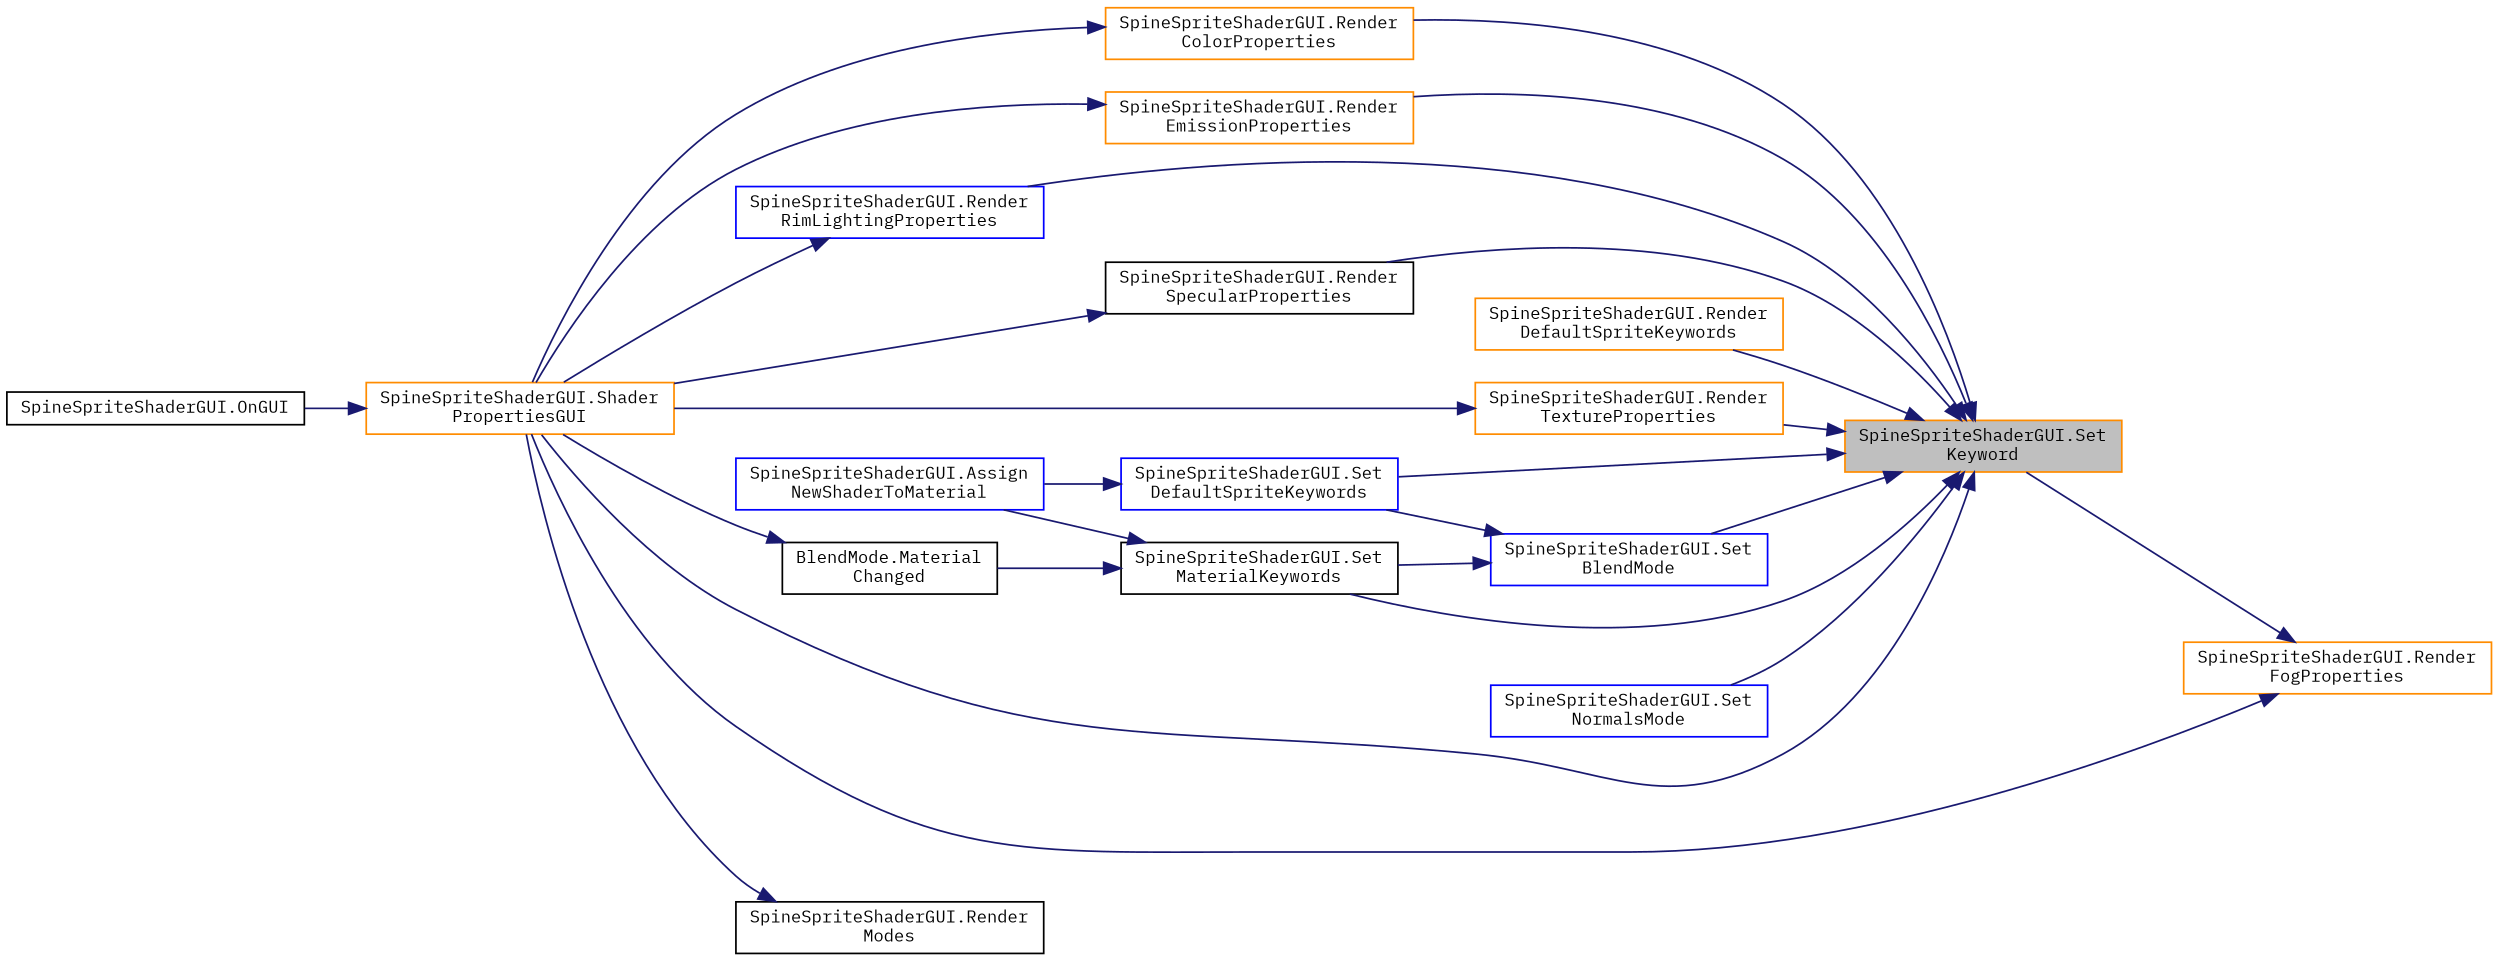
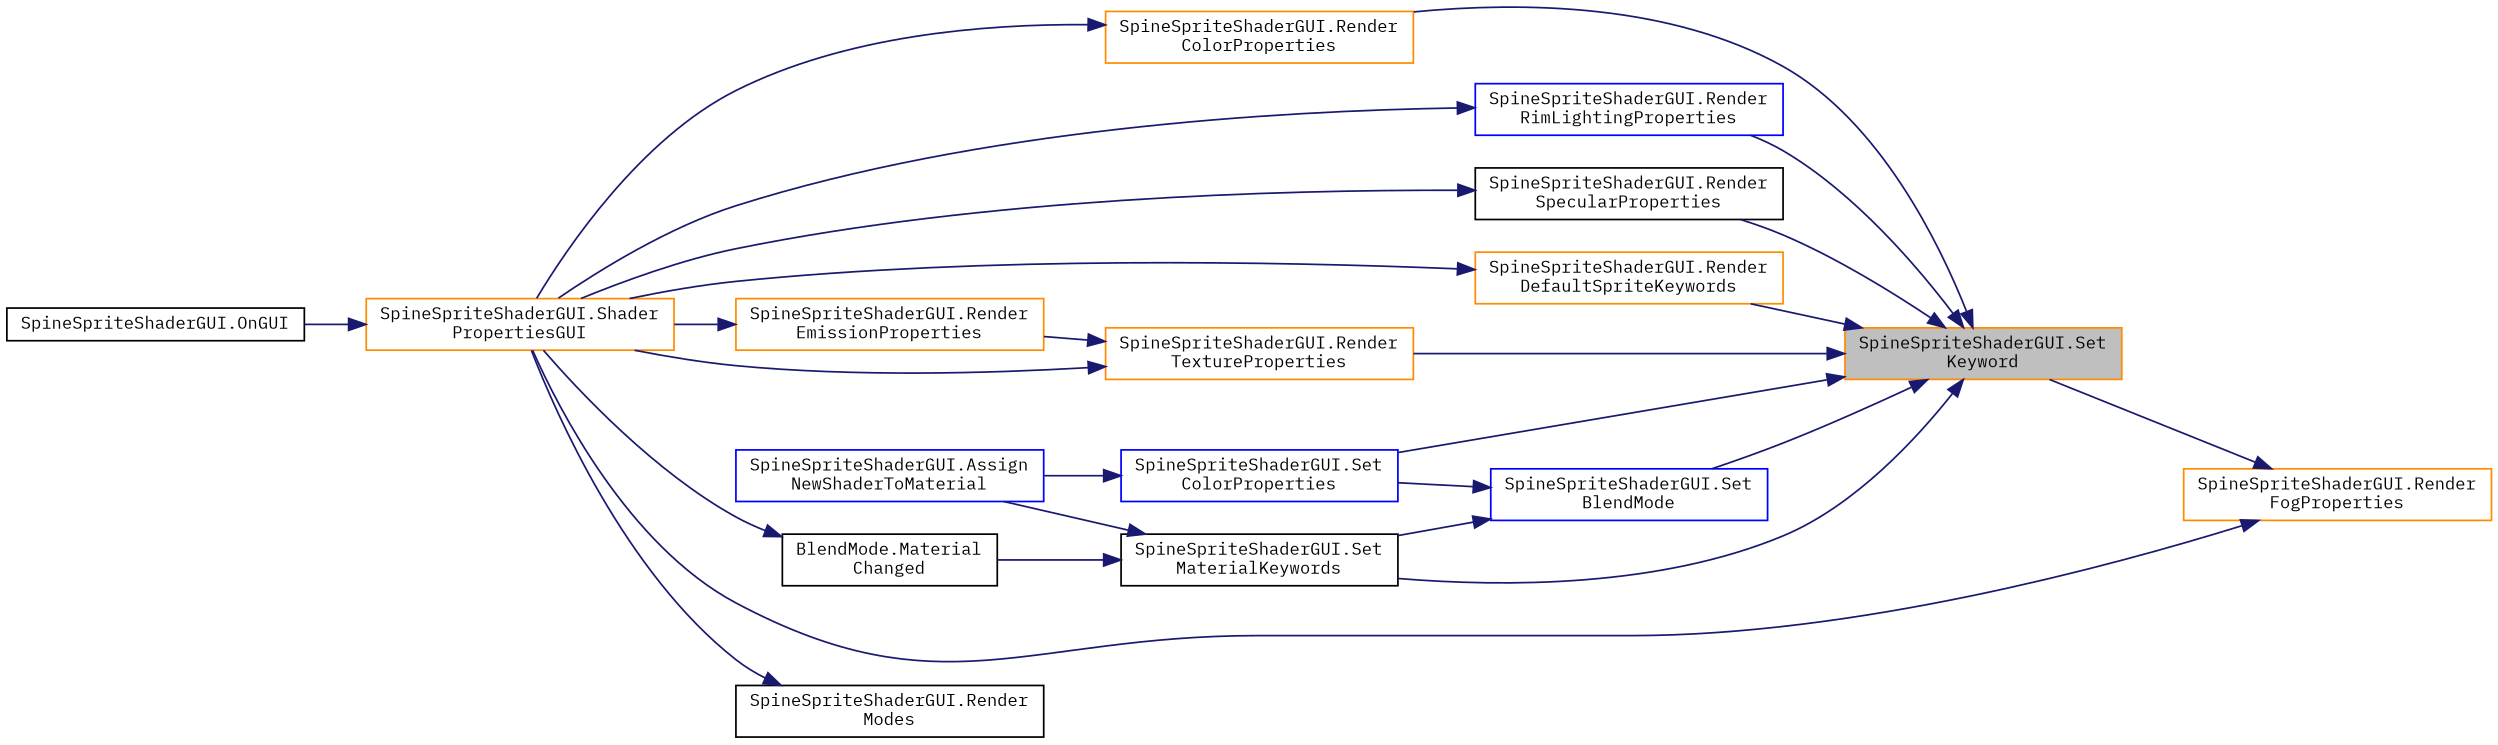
  digraph {
    fontname="IBM Plex Mono"
    rankdir=RL
    node [color=darkorange fillcolor=white fontname="IBM Plex Mono" fontsize=10 shape=record style=filled]
    edge [color=midnightblue dir=back fontname="IBM Plex Mono" fontsize=10 labelfontname=Helvetica labelfontsize=10 style=solid]
    n1 [fillcolor=grey75 fontcolor=black height=0.2 label="SpineSpriteShaderGUI.Set\lKeyword" width=0.4]
    n2 [height=0.2 label="SpineSpriteShaderGUI.Render\lColorProperties" width=0.4]
    n3 [height=0.2 label="SpineSpriteShaderGUI.Render\lEmissionProperties" width=0.4]
    n4 [color=blue height=0.2 label="SpineSpriteShaderGUI.Render\lRimLightingProperties" width=0.4]
    n5 [color=black height=0.2 label="SpineSpriteShaderGUI.Render\lSpecularProperties" width=0.4]
    n6 [height=0.2 label="SpineSpriteShaderGUI.Render\lDefaultSpriteKeywords" width=0.4]
    n7 [height=0.2 label="SpineSpriteShaderGUI.Render\lTextureProperties" width=0.4]
    n8 [color=blue height=0.2 label="SpineSpriteShaderGUI.Set\lBlendMode" width=0.4]
-   n9 [color=blue height=0.2 label="SpineSpriteShaderGUI.Set\lDefaultSpriteKeywords" width=0.4]
+   n9 [color=blue height=0.2 label="SpineSpriteShaderGUI.Set\lColorProperties" width=0.4]
    n10 [color=black height=0.2 label="SpineSpriteShaderGUI.Set\lMaterialKeywords" width=0.4]
-   n11 [color=blue height=0.2 label="SpineSpriteShaderGUI.Set\lNormalsMode" width=0.4]
    n12 [height=0.2 label="SpineSpriteShaderGUI.Shader\lPropertiesGUI" width=0.4]
    n13 [height=0.2 label="SpineSpriteShaderGUI.Render\lFogProperties" width=0.4]
    n14 [color=blue height=0.2 label="SpineSpriteShaderGUI.Assign\lNewShaderToMaterial" width=0.4]
    n15 [color=black height=0.2 label="BlendMode.Material\lChanged" width=0.4]
    n16 [color=black height=0.2 label="SpineSpriteShaderGUI.OnGUI" width=0.4]
    n17 [color=black height=0.2 label="SpineSpriteShaderGUI.Render\lModes" width=0.4]
    n1 -> n2
-   n1 -> n3
+   n7 -> n3
    n1 -> n4
    n1 -> n5
    n1 -> n6
    n1 -> n7
    n1 -> n8
    n1 -> n9
    n1 -> n10
-   n1 -> n11
    n2 -> n12
    n3 -> n12
    n4 -> n12
    n5 -> n12
-   n1 -> n12
+   n6 -> n12
    n7 -> n12
    n8 -> n9
    n8 -> n10
    n9 -> n14
    n10 -> n14
    n10 -> n15
    n12 -> n16
    n13 -> n1
    n13 -> n12
    n15 -> n12
    n17 -> n12
  }
